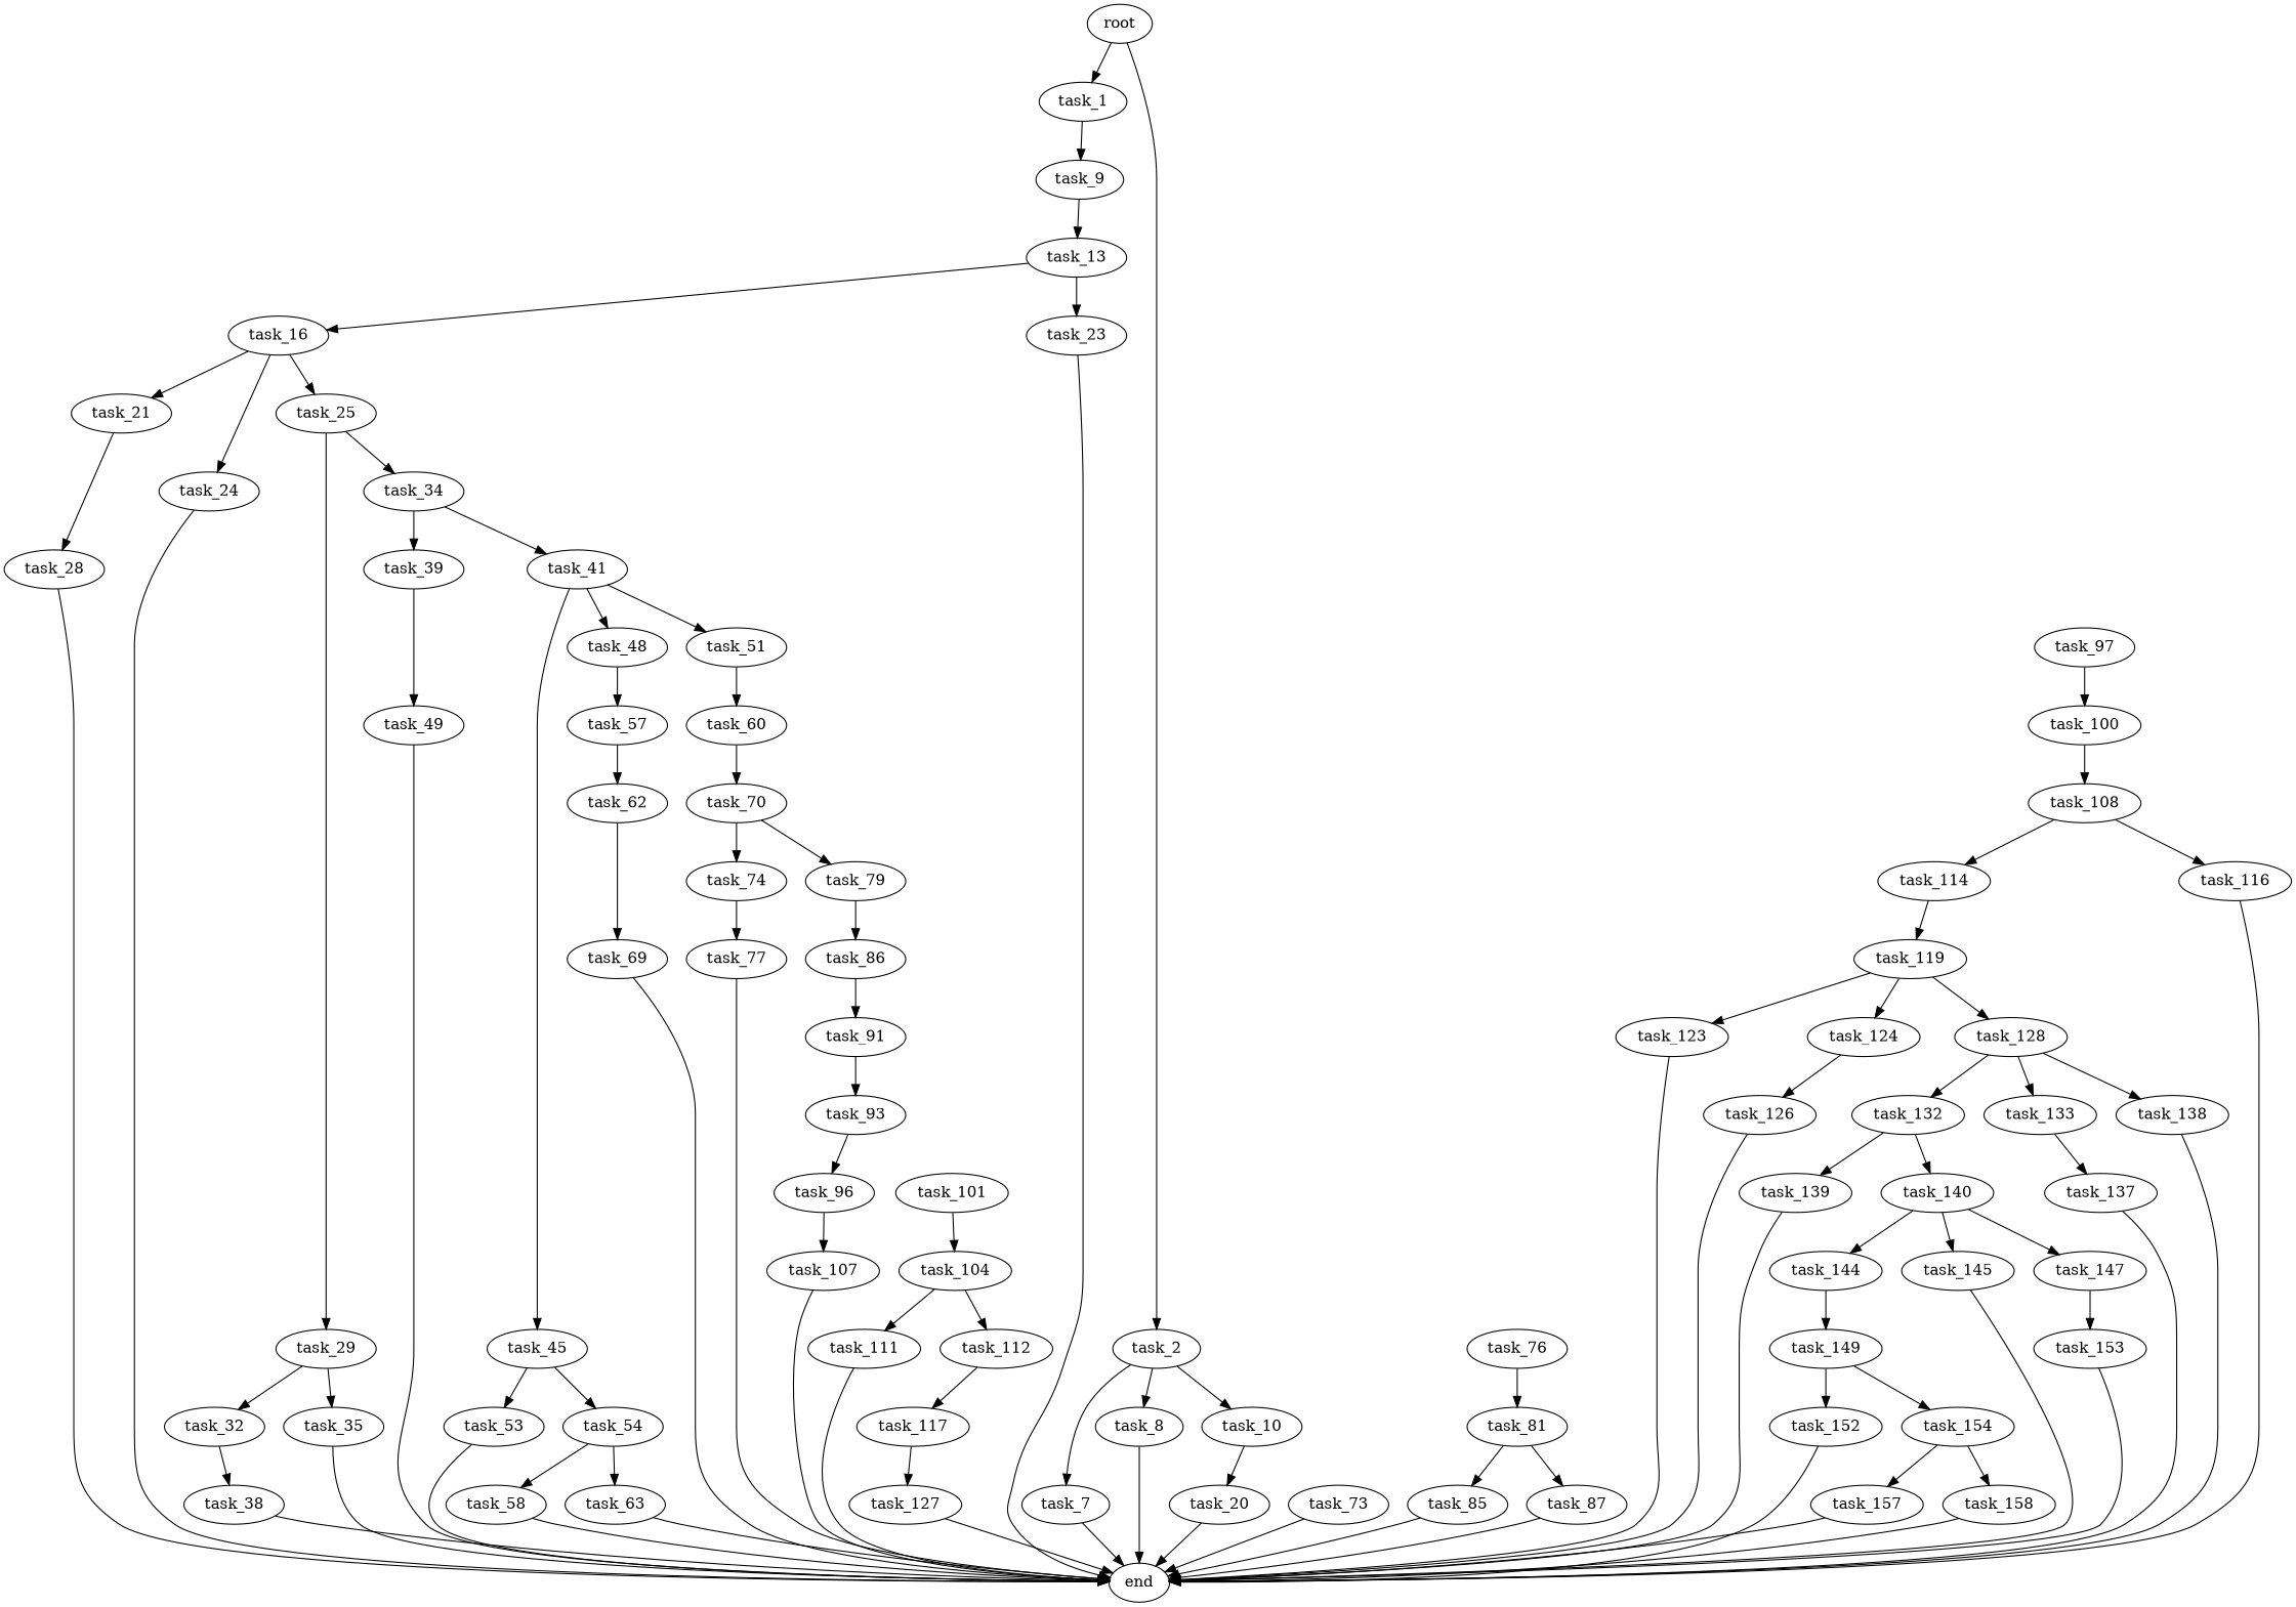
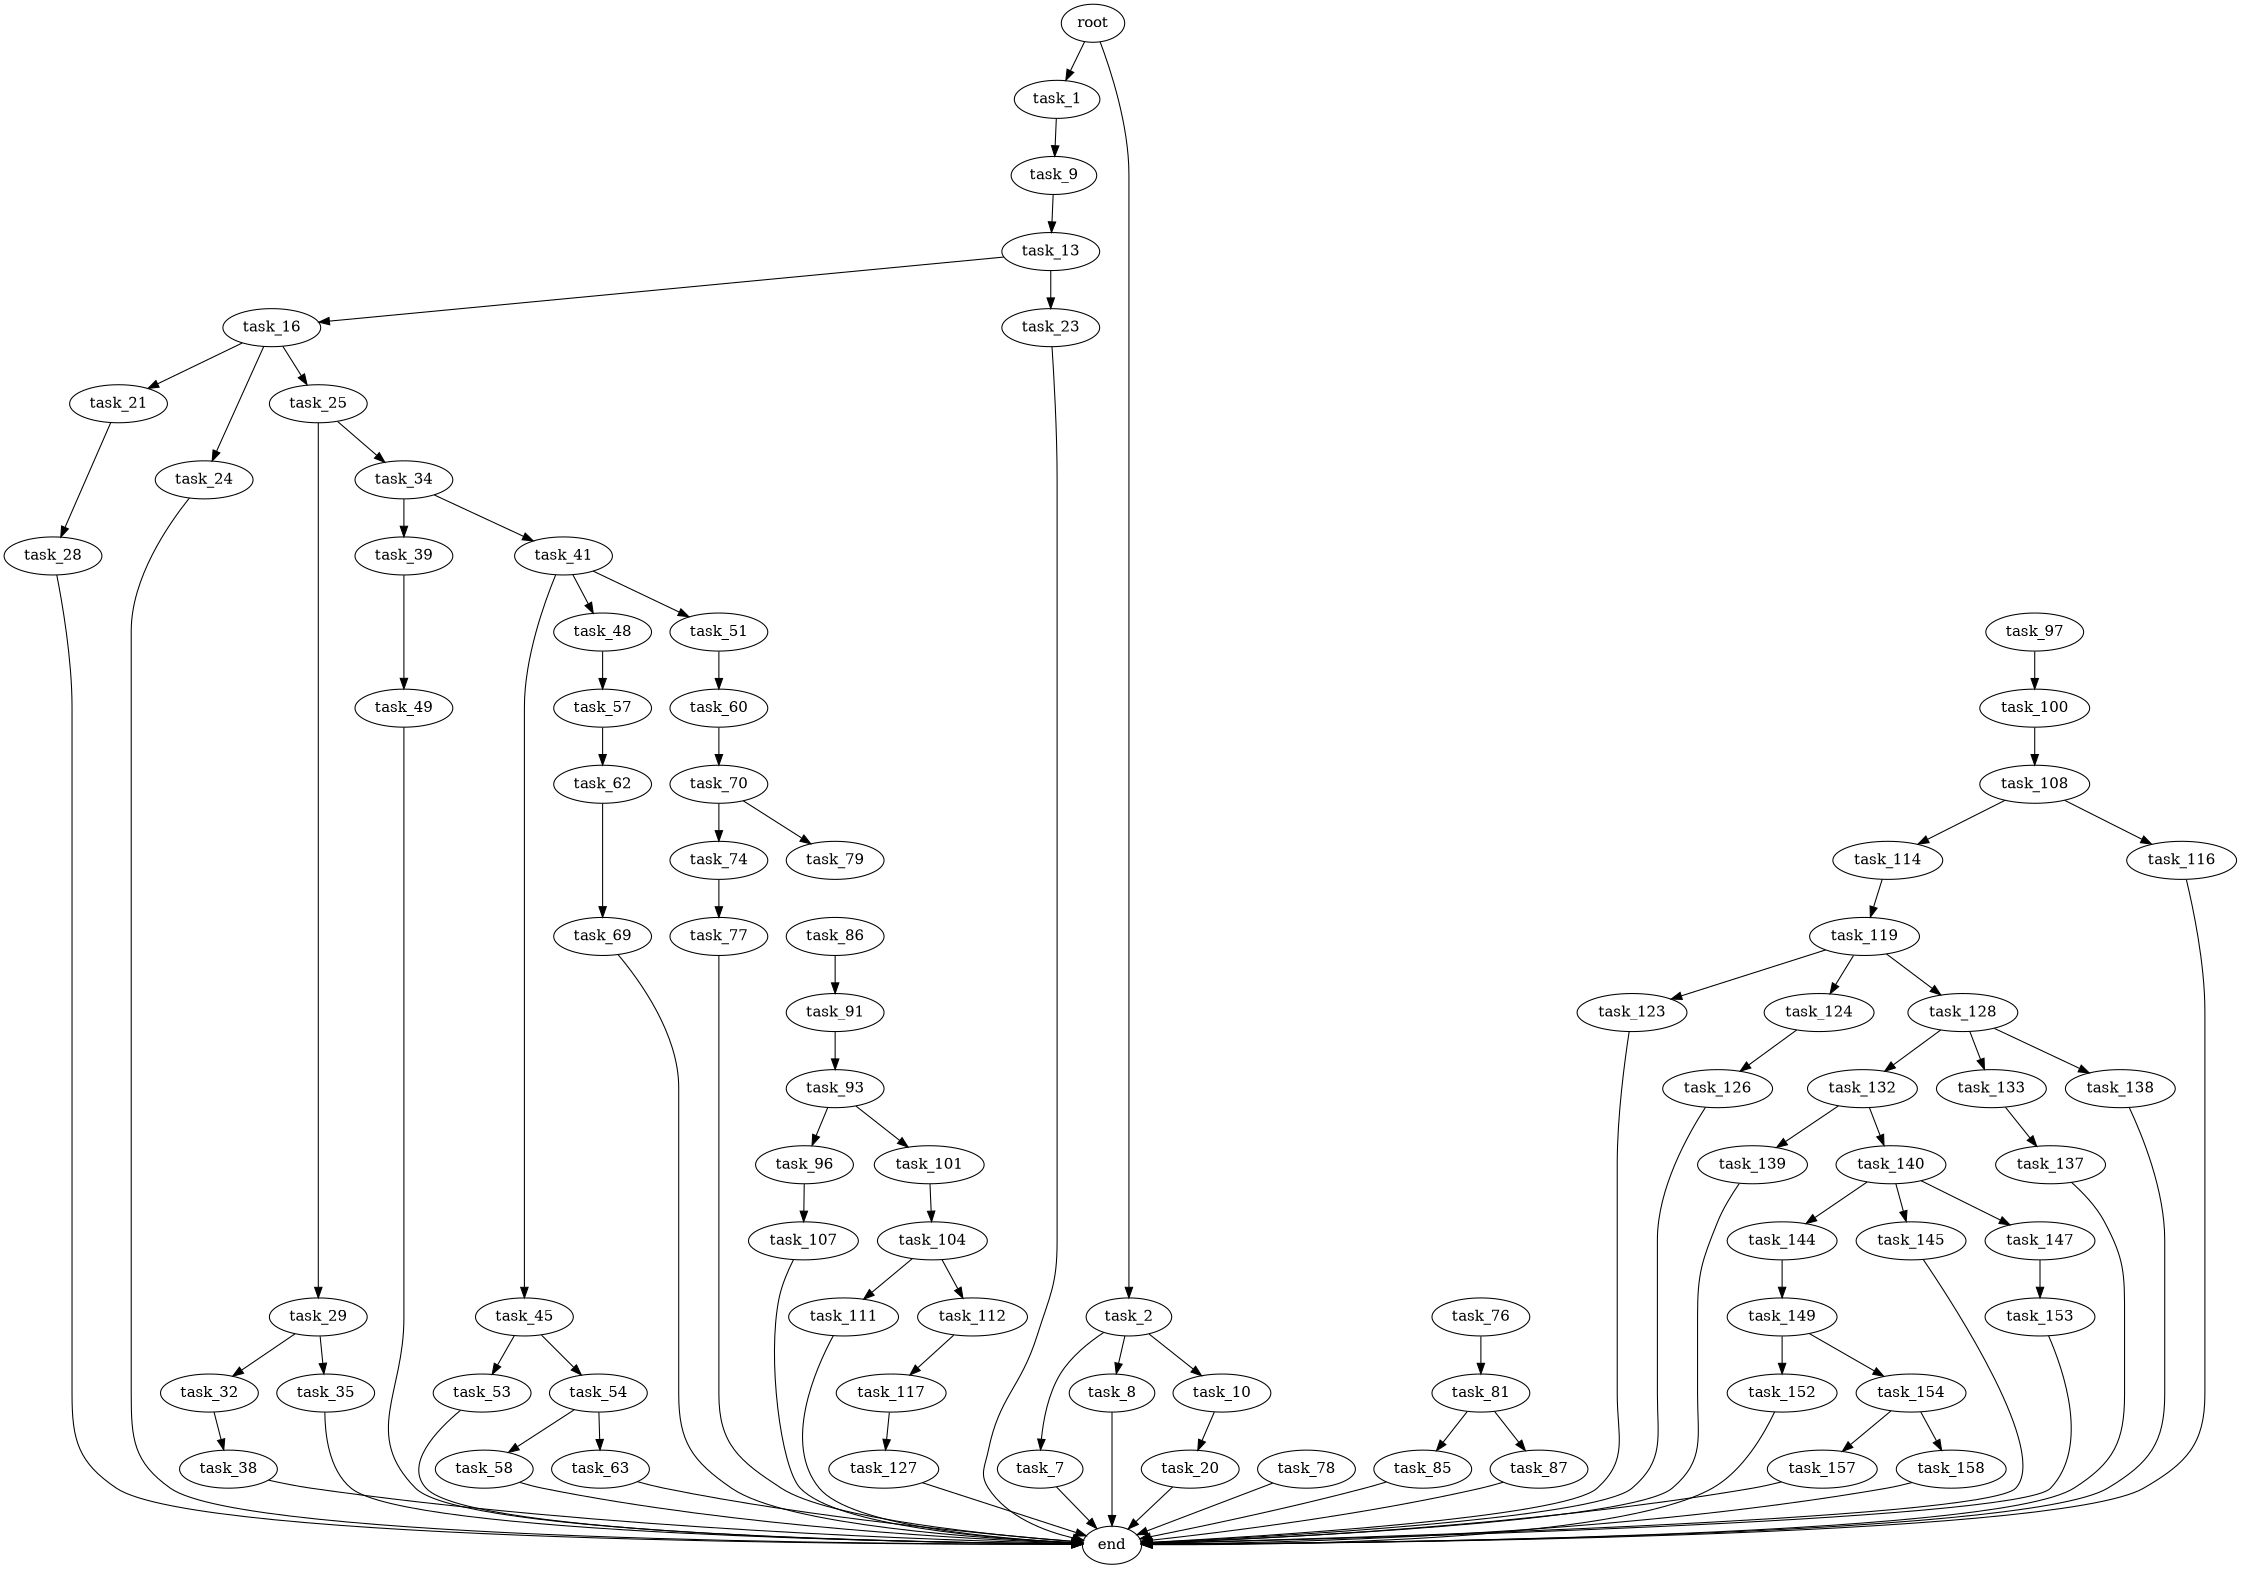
  digraph {
    root
    task_1
    task_2
    task_9
    task_7
    task_8
    task_10
    task_13
    end
    task_20
    task_16
    task_23
    task_21
    task_24
    task_25
    task_28
    task_29
    task_34
    task_32
    task_35
    task_39
    task_41
    task_38
    task_49
    task_45
    task_48
    task_51
    task_53
    task_54
    task_57
    task_60
    task_58
    task_63
    task_62
    task_70
    task_69
    task_74
    task_79
-   task_73
+   task_73 [label=task_78]
    task_76
    task_81
    task_77
    task_86
    task_85
    task_87
    task_91
    task_93
    task_97
    task_100
    task_96
    task_101
    task_107
    task_104
    task_108
    task_114
    task_116
    task_111
    task_112
    task_117
    task_119
    task_127
    task_123
    task_124
    task_128
    task_126
    task_132
    task_133
    task_138
    task_139
    task_140
    task_137
    task_144
    task_145
    task_147
    task_149
    task_153
    task_152
    task_154
    task_157
    task_158
    root -> task_1
    root -> task_2
    task_1 -> task_9
    task_2 -> task_7
    task_2 -> task_8
    task_2 -> task_10
    task_9 -> task_13
    task_7 -> end
    task_8 -> end
    task_10 -> task_20
    task_13 -> task_16
    task_13 -> task_23
    task_20 -> end
    task_16 -> task_21
    task_16 -> task_24
    task_16 -> task_25
    task_23 -> end
    task_21 -> task_28
    task_24 -> end
    task_25 -> task_29
    task_25 -> task_34
    task_28 -> end
    task_29 -> task_32
    task_29 -> task_35
    task_34 -> task_39
    task_34 -> task_41
    task_32 -> task_38
    task_35 -> end
    task_39 -> task_49
    task_41 -> task_45
    task_41 -> task_48
    task_41 -> task_51
    task_38 -> end
    task_49 -> end
    task_45 -> task_53
    task_45 -> task_54
    task_48 -> task_57
    task_51 -> task_60
    task_53 -> end
    task_54 -> task_58
    task_54 -> task_63
    task_57 -> task_62
    task_60 -> task_70
    task_58 -> end
    task_63 -> end
    task_62 -> task_69
    task_70 -> task_74
    task_70 -> task_79
    task_69 -> end
    task_74 -> task_77
-   task_79 -> task_86
    task_73 -> end
    task_76 -> task_81
    task_81 -> task_85
    task_81 -> task_87
    task_77 -> end
    task_86 -> task_91
    task_85 -> end
    task_87 -> end
    task_91 -> task_93
    task_93 -> task_96
+   task_93 -> task_101
    task_97 -> task_100
    task_100 -> task_108
    task_96 -> task_107
    task_101 -> task_104
    task_107 -> end
    task_104 -> task_111
    task_104 -> task_112
    task_108 -> task_114
    task_108 -> task_116
    task_114 -> task_119
    task_116 -> end
    task_111 -> end
    task_112 -> task_117
    task_117 -> task_127
    task_119 -> task_123
    task_119 -> task_124
    task_119 -> task_128
    task_127 -> end
    task_123 -> end
    task_124 -> task_126
    task_128 -> task_132
    task_128 -> task_133
    task_128 -> task_138
    task_126 -> end
    task_132 -> task_139
    task_132 -> task_140
    task_133 -> task_137
    task_138 -> end
    task_139 -> end
    task_140 -> task_144
    task_140 -> task_145
    task_140 -> task_147
    task_137 -> end
    task_144 -> task_149
    task_145 -> end
    task_147 -> task_153
    task_149 -> task_152
    task_149 -> task_154
    task_153 -> end
    task_152 -> end
    task_154 -> task_157
    task_154 -> task_158
    task_157 -> end
    task_158 -> end
  }
